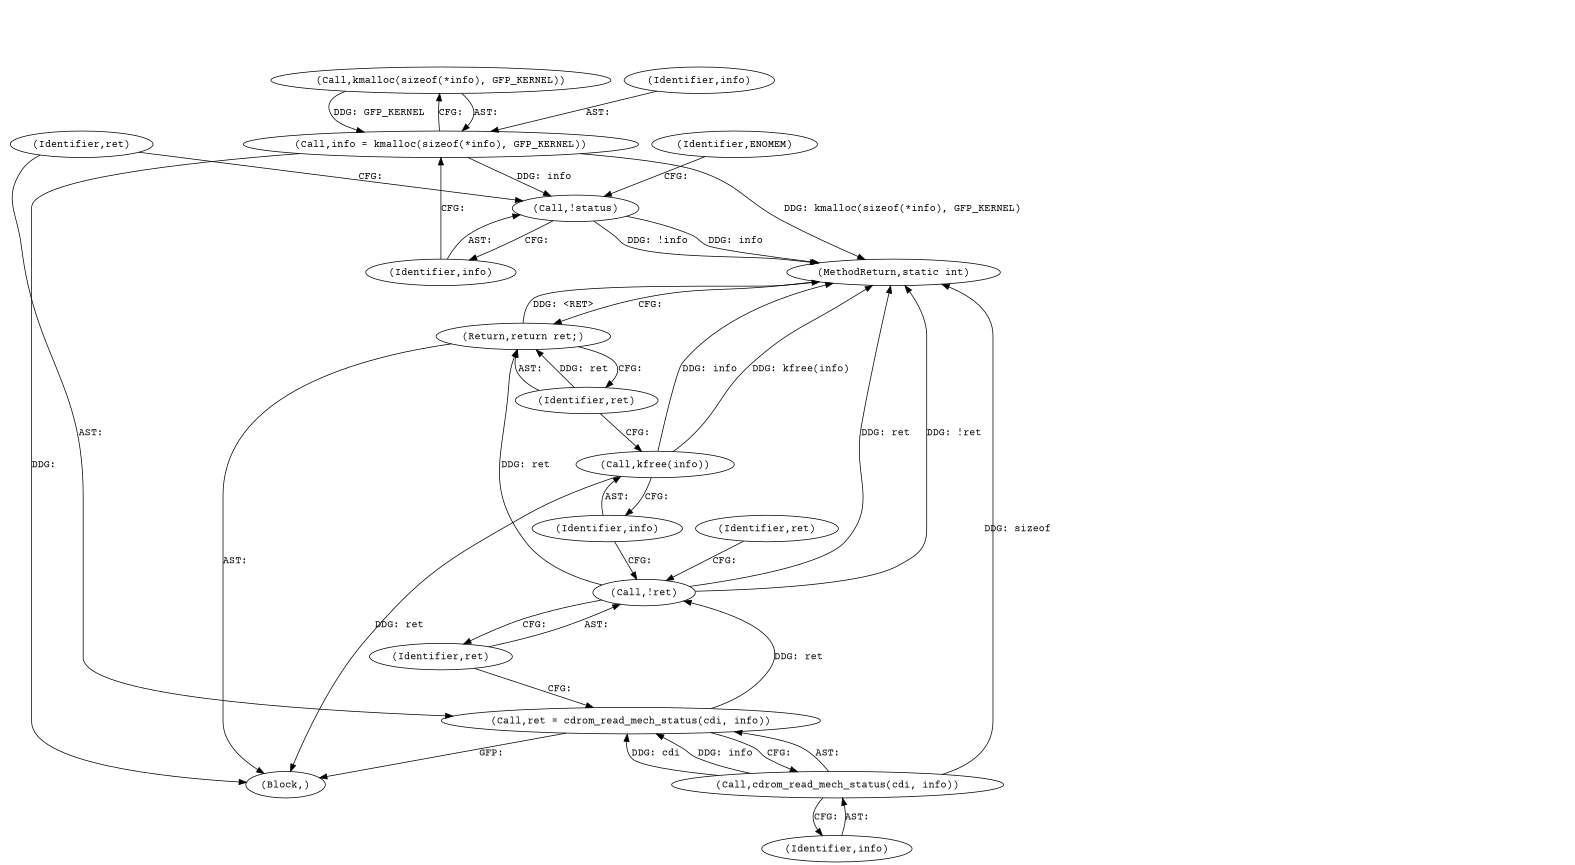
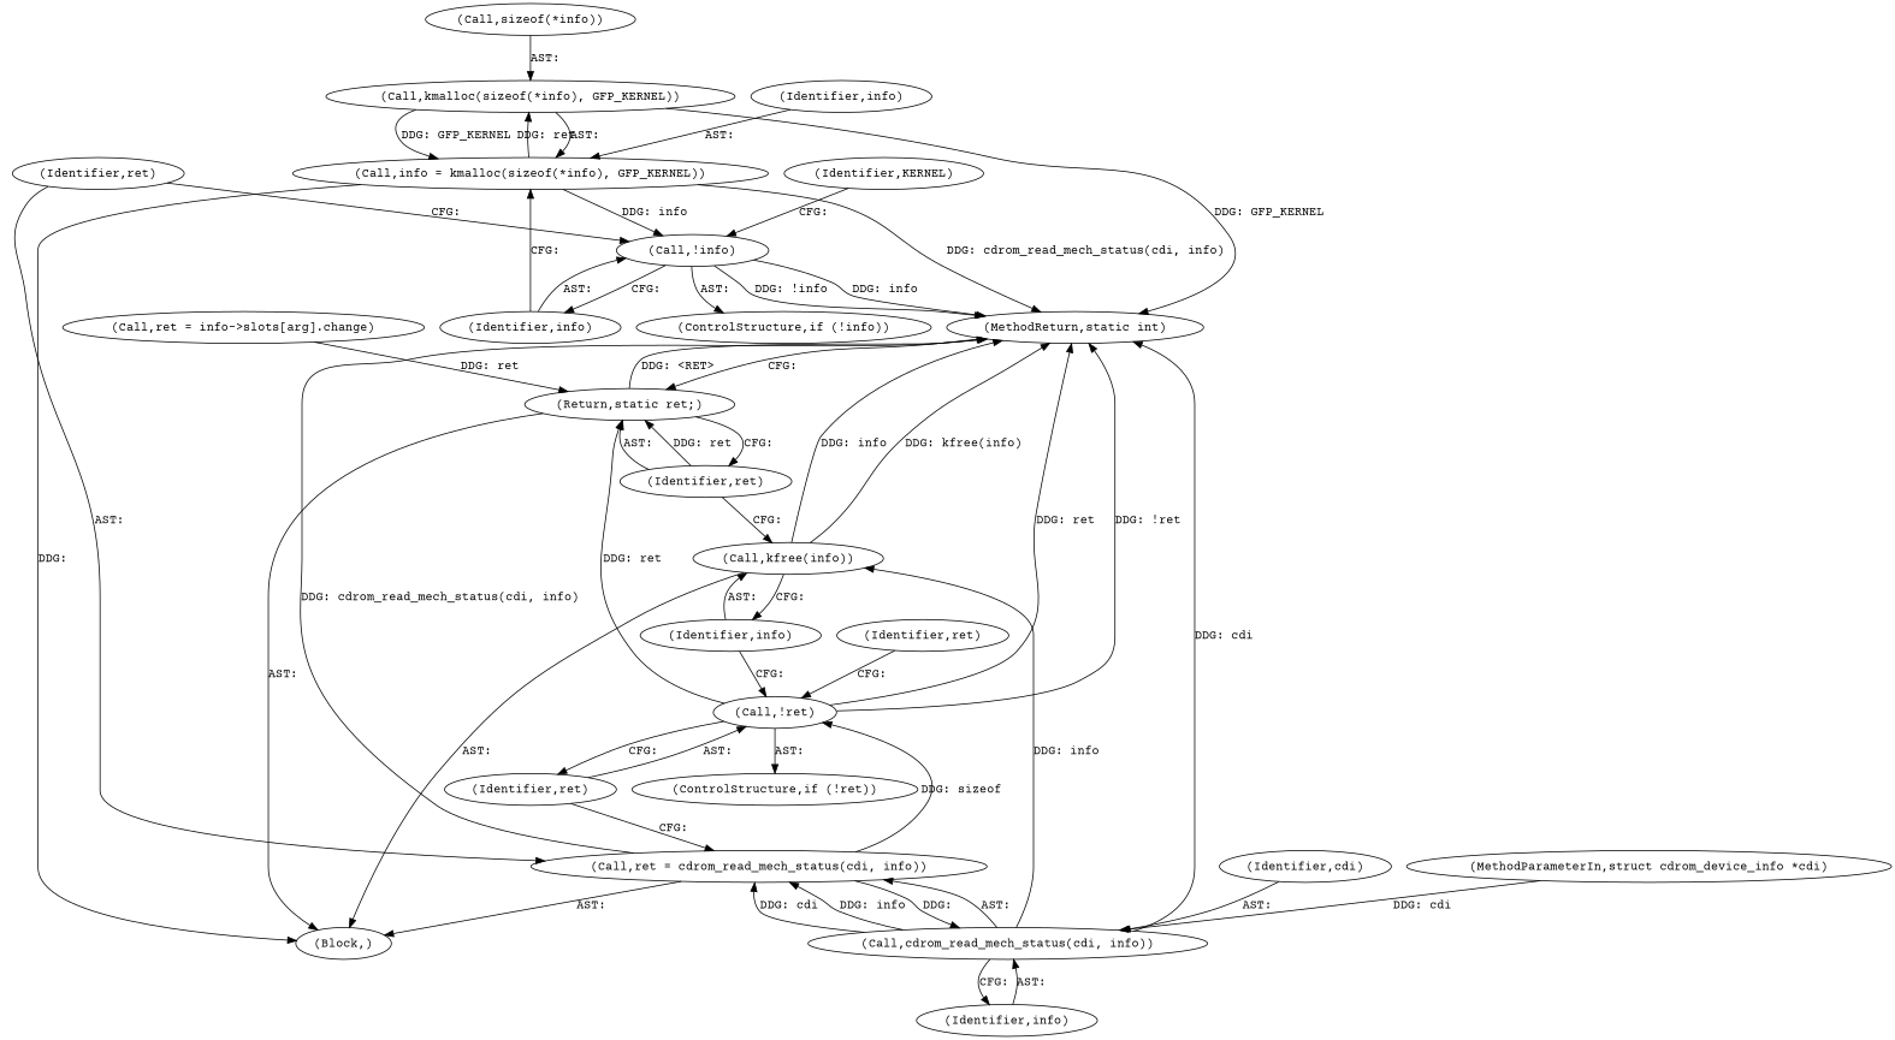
  digraph {
    fontname="Courier Prime"
    node [fontname="Courier Prime"]
    edge [fontname="Courier Prime"]
    n1 [label="(Call,kmalloc(sizeof(*info), GFP_KERNEL))"]
    n2 [label="(Call,info = kmalloc(sizeof(*info), GFP_KERNEL))"]
    n3 [label="(MethodReturn,static int)"]
-   n4 [label="(Call,!status)"]
+   n4 [label="(Call,!info)"]
    n5 [label="(Block,)"]
-   n6 [label="(Return,return ret;)"]
+   n6 [label="(Return,static ret;)"]
+   n7 [label="(ControlStructure,if (!info))"]
    n8 [label="(Identifier,info)"]
    n9 [label="(Call,cdrom_read_mech_status(cdi, info))"]
    n10 [label="(Call,ret = cdrom_read_mech_status(cdi, info))"]
    n11 [label="(Call,kfree(info))"]
    n12 [label="(Identifier,info)"]
    n13 [label="(Call,!ret)"]
    n14 [label="(Identifier,info)"]
    n15 [label="(Identifier,ret)"]
+   n16 [label="(ControlStructure,if (!ret))"]
    n17 [label="(Identifier,ret)"]
    n18 [label="(Identifier,ret)"]
    n19 [label="(Identifier,info)"]
    n20 [label="(Identifier,ret)"]
-   n23 [label="(Identifier,ENOMEM)"]
+   n21 [label="(Identifier,cdi)"]
+   n22 [label="(Call,ret = info->slots[arg].change)"]
+   n23 [label="(Identifier,KERNEL)"]
+   n24 [label="(MethodParameterIn,struct cdrom_device_info *cdi)"]
+   n25 [label="(Call,sizeof(*info))"]
    n1 -> n2 [label="AST: "]
    n1 -> n2 [label="DDG: GFP_KERNEL"]
-   n2 -> n1 [label="CFG: "]
-   n2 -> n3 [label="DDG: kmalloc(sizeof(*info), GFP_KERNEL)"]
+   n1 -> n3 [label="DDG: GFP_KERNEL"]
+   n2 -> n1 [label="DDG: ret"]
+   n2 -> n3 [label="DDG: cdrom_read_mech_status(cdi, info)"]
    n2 -> n4 [label="DDG: info"]
    n2 -> n5 [label="DDG: "]
    n3 -> n6 [label="CFG: "]
    n4 -> n3 [label="DDG: info"]
    n4 -> n3 [label="DDG: !info"]
+   n4 -> n7 [label="AST: "]
    n4 -> n8 [label="CFG: "]
    n6 -> n3 [label="DDG: <RET>"]
    n6 -> n5 [label="AST: "]
    n6 -> n17 [label="CFG: "]
    n8 -> n2 [label="CFG: "]
    n8 -> n4 [label="AST: "]
-   n9 -> n3 [label="DDG: sizeof"]
+   n9 -> n3 [label="DDG: cdi"]
    n9 -> n10 [label="AST: "]
    n9 -> n10 [label="DDG: cdi"]
    n9 -> n10 [label="DDG: info"]
+   n9 -> n11 [label="DDG: info"]
    n9 -> n12 [label="CFG: "]
-   n10 -> n5 [label="GFP: "]
-   n10 -> n9 [label="CFG: "]
-   n10 -> n13 [label="DDG: ret"]
+   n10 -> n3 [label="DDG: cdrom_read_mech_status(cdi, info)"]
+   n10 -> n5 [label="AST: "]
+   n10 -> n9 [label="DDG: "]
+   n10 -> n13 [label="DDG: sizeof"]
    n11 -> n3 [label="DDG: kfree(info)"]
    n11 -> n3 [label="DDG: info"]
-   n11 -> n5 [label="DDG: ret"]
+   n11 -> n5 [label="AST: "]
    n11 -> n14 [label="CFG: "]
    n12 -> n9 [label="AST: "]
    n13 -> n3 [label="DDG: !ret"]
    n13 -> n3 [label="DDG: ret"]
    n13 -> n6 [label="DDG: ret"]
    n13 -> n15 [label="CFG: "]
+   n13 -> n16 [label="AST: "]
    n14 -> n11 [label="AST: "]
    n14 -> n13 [label="CFG: "]
    n15 -> n10 [label="CFG: "]
    n15 -> n13 [label="AST: "]
    n17 -> n6 [label="AST: "]
    n17 -> n6 [label="DDG: ret"]
    n17 -> n11 [label="CFG: "]
    n18 -> n4 [label="CFG: "]
    n18 -> n10 [label="AST: "]
    n19 -> n2 [label="AST: "]
    n20 -> n13 [label="CFG: "]
+   n21 -> n9 [label="AST: "]
+   n22 -> n6 [label="DDG: ret"]
    n23 -> n4 [label="CFG: "]
+   n24 -> n9 [label="DDG: cdi"]
+   n25 -> n1 [label="AST: "]
  }
